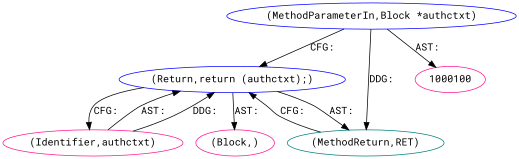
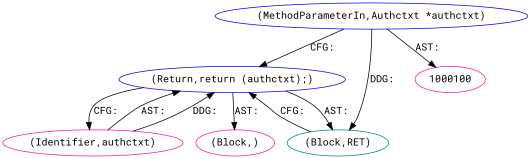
  digraph {
    fontname="Roboto Mono"
    node [color=deeppink fontname="Roboto Mono"]
    edge [fontname="Roboto Mono"]
-   n1 [color=blue label="(MethodParameterIn,Block *authctxt)"]
+   n1 [color=blue label="(MethodParameterIn,Authctxt *authctxt)"]
    n2 [color=blue label="(Return,return (authctxt);)"]
-   n3 [color=teal label="(MethodReturn,RET)"]
+   n3 [color=teal label="(Block,RET)"]
    1000100
    n5 [label="(Identifier,authctxt)"]
    n6 [label="(Block,)"]
    n1 -> n2 [label="CFG: "]
    n1 -> n3 [label="DDG: "]
    n1 -> 1000100 [label="AST: "]
    n2 -> n3 [label="AST: "]
    n2 -> n5 [label="CFG: "]
    n2 -> n6 [label="AST: "]
    n3 -> n2 [label="CFG: "]
    n5 -> n2 [label="AST: "]
    n5 -> n2 [label="DDG: "]
  }
